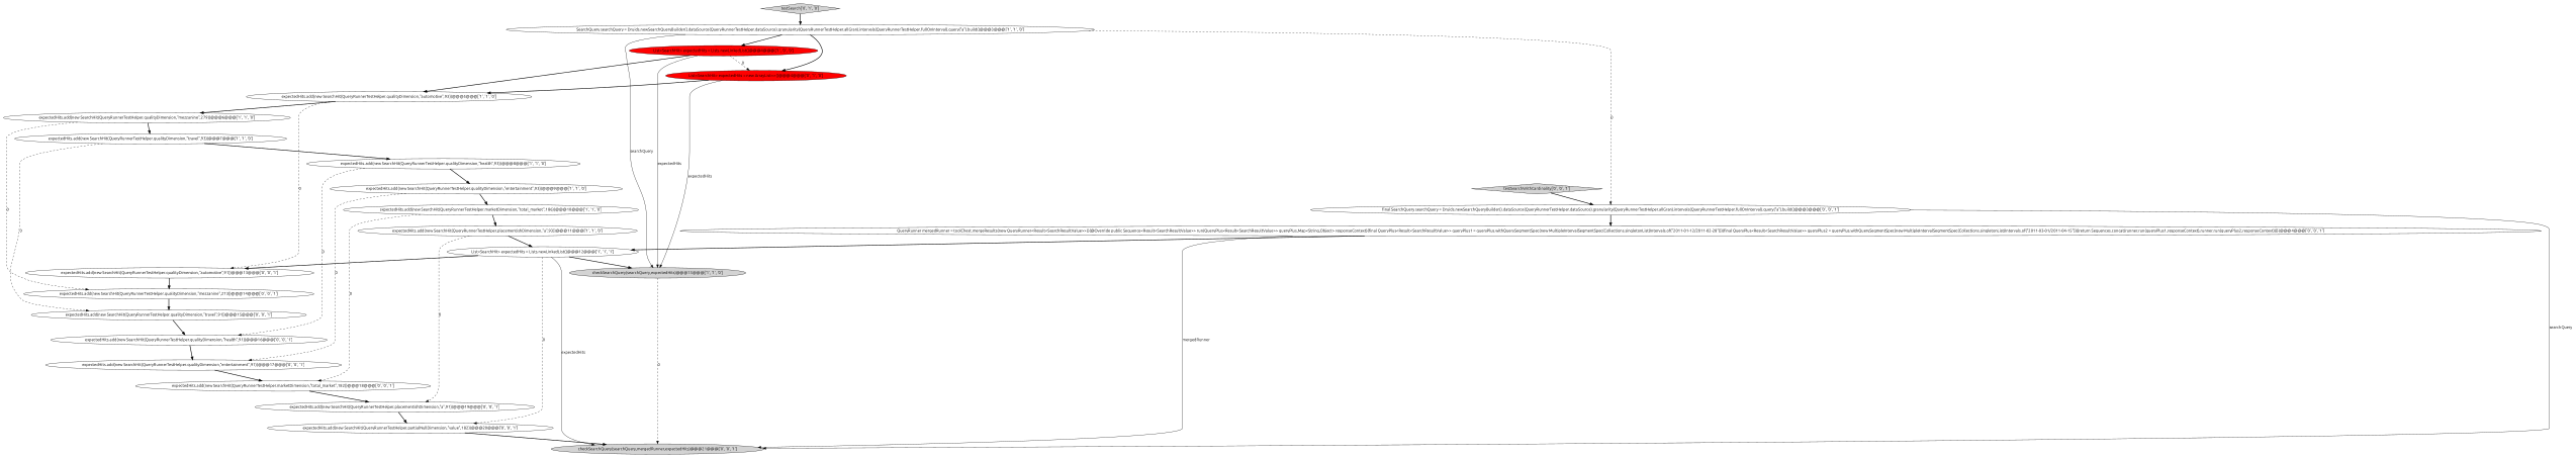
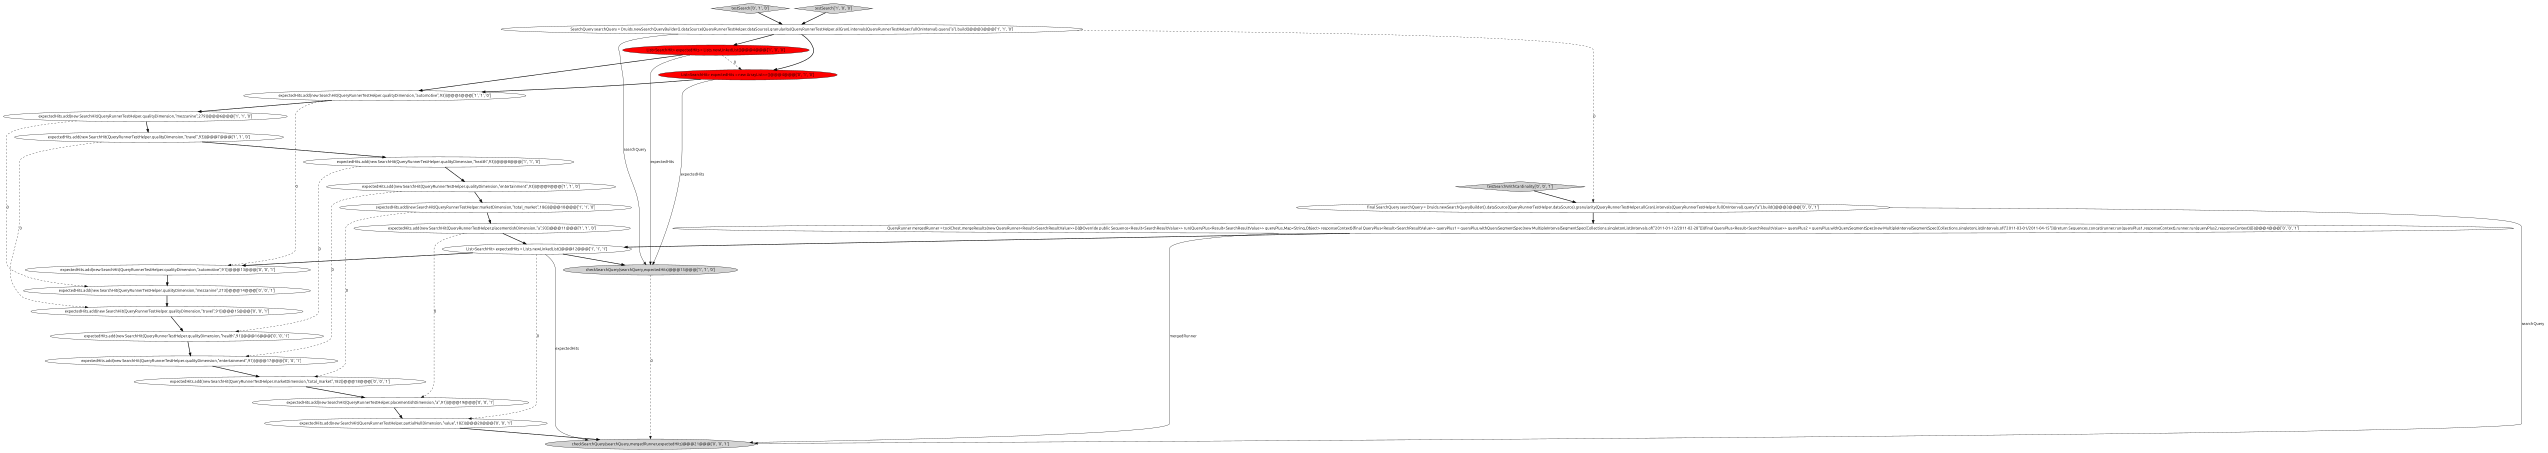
  digraph {
    fontname=Ubuntu
    node [fillcolor=white shape=ellipse style=filled fontname=Ubuntu]
    edge [style=bold fontname=Ubuntu]
    n1 [label="expectedHits.add(new SearchHit(QueryRunnerTestHelper.qualityDimension,\"mezzanine\",279))@@@6@@@['1', '1', '0']"]
    n2 [label="expectedHits.add(new SearchHit(QueryRunnerTestHelper.qualityDimension,\"mezzanine\",273))@@@14@@@['0', '0', '1']"]
    n3 [label="expectedHits.add(new SearchHit(QueryRunnerTestHelper.qualityDimension,\"travel\",93))@@@7@@@['1', '1', '0']"]
    n4 [label="expectedHits.add(new SearchHit(QueryRunnerTestHelper.marketDimension,\"total_market\",186))@@@10@@@['1', '1', '0']"]
    n5 [label="expectedHits.add(new SearchHit(QueryRunnerTestHelper.marketDimension,\"total_market\",182))@@@18@@@['0', '0', '1']"]
    n6 [label="expectedHits.add(new SearchHit(QueryRunnerTestHelper.placementishDimension,\"a\",93))@@@11@@@['1', '1', '0']"]
    n7 [label="expectedHits.add(new SearchHit(QueryRunnerTestHelper.qualityDimension,\"entertainment\",93))@@@9@@@['1', '1', '0']"]
    n8 [label="expectedHits.add(new SearchHit(QueryRunnerTestHelper.qualityDimension,\"entertainment\",91))@@@17@@@['0', '0', '1']"]
    n9 [fillcolor=red label="List<SearchHit> expectedHits = new ArrayList<>()@@@4@@@['0', '1', '0']"]
    n10 [fillcolor=lightgray label="checkSearchQuery(searchQuery,expectedHits)@@@13@@@['1', '1', '0']"]
    n11 [label="expectedHits.add(new SearchHit(QueryRunnerTestHelper.qualityDimension,\"automotive\",93))@@@5@@@['1', '1', '0']"]
    n12 [label="expectedHits.add(new SearchHit(QueryRunnerTestHelper.qualityDimension,\"travel\",91))@@@15@@@['0', '0', '1']"]
    n13 [fillcolor=lightgray label="testSearch['0', '1', '0']" shape=diamond]
    n14 [label="SearchQuery searchQuery = Druids.newSearchQueryBuilder().dataSource(QueryRunnerTestHelper.dataSource).granularity(QueryRunnerTestHelper.allGran).intervals(QueryRunnerTestHelper.fullOnInterval).query(\"a\").build()@@@3@@@['1', '1', '0']"]
    n15 [fillcolor=lightgray label="checkSearchQuery(searchQuery,mergedRunner,expectedHits)@@@21@@@['0', '0', '1']"]
    n16 [label="List<SearchHit> expectedHits = Lists.newLinkedList()@@@12@@@['1', '1', '1']"]
    n17 [label="expectedHits.add(new SearchHit(QueryRunnerTestHelper.partialNullDimension,\"value\",182))@@@20@@@['0', '0', '1']"]
    n18 [label="expectedHits.add(new SearchHit(QueryRunnerTestHelper.qualityDimension,\"automotive\",91))@@@13@@@['0', '0', '1']"]
+   n19 [fillcolor=lightgray label="testSearch['1', '0', '0']" shape=diamond]
    n20 [label="expectedHits.add(new SearchHit(QueryRunnerTestHelper.qualityDimension,\"health\",91))@@@16@@@['0', '0', '1']"]
    n21 [label="expectedHits.add(new SearchHit(QueryRunnerTestHelper.qualityDimension,\"health\",93))@@@8@@@['1', '1', '0']"]
    n22 [label="QueryRunner mergedRunner = toolChest.mergeResults(new QueryRunner<Result<SearchResultValue>>(){@Override public Sequence<Result<SearchResultValue>> run(QueryPlus<Result<SearchResultValue>> queryPlus,Map<String,Object> responseContext){final QueryPlus<Result<SearchResultValue>> queryPlus1 = queryPlus.withQuerySegmentSpec(new MultipleIntervalSegmentSpec(Collections.singletonList(Intervals.of(\"2011-01-12/2011-02-28\"))))final QueryPlus<Result<SearchResultValue>> queryPlus2 = queryPlus.withQuerySegmentSpec(new MultipleIntervalSegmentSpec(Collections.singletonList(Intervals.of(\"2011-03-01/2011-04-15\"))))return Sequences.concat(runner.run(queryPlus1,responseContext),runner.run(queryPlus2,responseContext))}})@@@4@@@['0', '0', '1']"]
    n23 [label="expectedHits.add(new SearchHit(QueryRunnerTestHelper.placementishDimension,\"a\",91))@@@19@@@['0', '0', '1']"]
    n24 [fillcolor=red label="List<SearchHit> expectedHits = Lists.newLinkedList()@@@4@@@['1', '0', '0']"]
    n25 [fillcolor=lightgray label="testSearchWithCardinality['0', '0', '1']" shape=diamond]
    n26 [label="final SearchQuery searchQuery = Druids.newSearchQueryBuilder().dataSource(QueryRunnerTestHelper.dataSource).granularity(QueryRunnerTestHelper.allGran).intervals(QueryRunnerTestHelper.fullOnInterval).query(\"a\").build()@@@3@@@['0', '0', '1']"]
    n1 -> n2 [label=0 style=dashed]
    n1 -> n3
    n2 -> n12
    n3 -> n12 [label=0 style=dashed]
    n3 -> n21
    n4 -> n5 [label=0 style=dashed]
    n4 -> n6
    n5 -> n23
    n6 -> n16
    n6 -> n23 [label=0 style=dashed]
    n7 -> n4
    n7 -> n8 [label=0 style=dashed]
    n8 -> n5
    n9 -> n10 [label=expectedHits style=solid]
    n9 -> n11
    n10 -> n15 [label=0 style=dashed]
    n11 -> n1
    n11 -> n18 [label=0 style=dashed]
    n12 -> n20
    n13 -> n14
    n14 -> n9
    n14 -> n10 [label=searchQuery style=solid]
    n14 -> n24
    n14 -> n26 [label=0 style=dashed]
    n16 -> n10
    n16 -> n15 [label=expectedHits style=solid]
    n16 -> n17 [label=0 style=dashed]
    n16 -> n18
    n17 -> n15
    n18 -> n2
+   n19 -> n14
    n20 -> n8
    n21 -> n7
    n21 -> n20 [label=0 style=dashed]
    n22 -> n15 [label=mergedRunner style=solid]
    n22 -> n16
    n23 -> n17
    n24 -> n9 [label=0 style=dashed]
    n24 -> n10 [label=expectedHits style=solid]
    n24 -> n11
    n25 -> n26
    n26 -> n15 [label=searchQuery style=solid]
    n26 -> n22
  }
